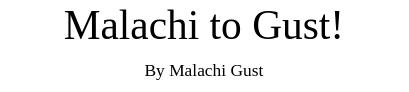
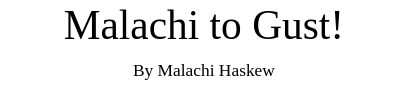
  <mxCell id="0" />
  <mxCell id="1" parent="0" />
  <mxCell id="2" value="&lt;font style=&quot;font-size: 69px;&quot; face=&quot;Georgia&quot;&gt;Malachi to Gust!&lt;/font&gt;" style="text;strokeColor=none;align=center;fillColor=none;html=1;verticalAlign=middle;whiteSpace=wrap;rounded=0;" vertex="1" parent="1"><mxGeometry x="20" y="20" width="640" height="30" as="geometry" /></mxCell>
- <mxCell id="3" value="&lt;font style=&quot;font-size: 29px;&quot; face=&quot;Georgia&quot;&gt;By Malachi Gust&lt;br style=&quot;font-size: 29px;&quot;&gt;&lt;/font&gt;" style="text;strokeColor=none;align=center;fillColor=none;html=1;verticalAlign=middle;whiteSpace=wrap;rounded=0;fontSize=29;" vertex="1" parent="1"><mxGeometry x="20" y="95" width="640" height="30" as="geometry" /></mxCell>
+ <mxCell id="3" value="&lt;font style=&quot;font-size: 29px;&quot; face=&quot;Georgia&quot;&gt;By Malachi Haskew&lt;br style=&quot;font-size: 29px;&quot;&gt;&lt;/font&gt;" style="text;strokeColor=none;align=center;fillColor=none;html=1;verticalAlign=middle;whiteSpace=wrap;rounded=0;fontSize=29;" vertex="1" parent="1"><mxGeometry x="20" y="95" width="640" height="30" as="geometry" /></mxCell>
